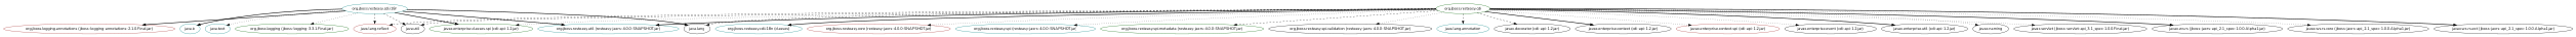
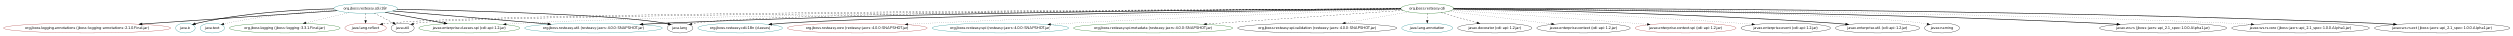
  digraph {
    fontname=Nunito
    node [color=black fontname=Nunito]
    edge [fontname=Nunito style=bold]
    "org.jboss.resteasy.cdi" [color=darkgreen]
    "java.lang"
    "java.lang.annotation" [color=teal]
    "java.lang.reflect" [color=brown]
    "java.util"
    "javax.decorator (cdi-api-1.2.jar)"
    "javax.enterprise.context (cdi-api-1.2.jar)"
    "javax.enterprise.context.spi (cdi-api-1.2.jar)" [color=brown]
    "javax.enterprise.event (cdi-api-1.2.jar)"
    n10 [color=darkgreen label="javax.enterprise.classes.spi (cdi-api-1.2.jar)"]
    "javax.enterprise.util (cdi-api-1.2.jar)"
    "javax.naming"
-   "javax.servlet (jboss-servlet-api_3.1_spec-1.0.0.Final.jar)"
    "javax.ws.rs (jboss-jaxrs-api_2.1_spec-1.0.0.Alpha1.jar)"
    "javax.ws.rs.core (jboss-jaxrs-api_2.1_spec-1.0.0.Alpha1.jar)"
    "javax.ws.rs.ext (jboss-jaxrs-api_2.1_spec-1.0.0.Alpha1.jar)"
    "org.jboss.resteasy.cdi.i18n (classes)" [color=teal]
    "org.jboss.resteasy.core (resteasy-jaxrs-4.0.0-SNAPSHOT.jar)" [color=brown]
    "org.jboss.resteasy.spi (resteasy-jaxrs-4.0.0-SNAPSHOT.jar)" [color=teal]
    "org.jboss.resteasy.spi.metadata (resteasy-jaxrs-4.0.0-SNAPSHOT.jar)" [color=darkgreen]
    "org.jboss.resteasy.spi.validation (resteasy-jaxrs-4.0.0-SNAPSHOT.jar)"
    "org.jboss.resteasy.util (resteasy-jaxrs-4.0.0-SNAPSHOT.jar)" [color=teal]
    "org.jboss.resteasy.cdi.i18n" [color=teal]
    "java.io" [color=teal]
    "java.text" [color=teal]
    "org.jboss.logging (jboss-logging-3.3.1.Final.jar)" [color=darkgreen]
    "org.jboss.logging.annotations (jboss-logging-annotations-2.1.0.Final.jar)" [color=brown]
    "org.jboss.resteasy.cdi" -> "java.lang" [style=dashed]
    "org.jboss.resteasy.cdi" -> "java.lang.annotation" [style=dashed]
    "org.jboss.resteasy.cdi" -> "java.lang.reflect" [style=dashed]
    "org.jboss.resteasy.cdi" -> "java.util" [style=dashed]
    "org.jboss.resteasy.cdi" -> "javax.decorator (cdi-api-1.2.jar)" [style=dashed]
-   "org.jboss.resteasy.cdi" -> "javax.enterprise.context (cdi-api-1.2.jar)"
+   "org.jboss.resteasy.cdi" -> "javax.enterprise.context (cdi-api-1.2.jar)" [style=dotted]
    "org.jboss.resteasy.cdi" -> "javax.enterprise.context.spi (cdi-api-1.2.jar)" [style=dotted]
    "org.jboss.resteasy.cdi" -> "javax.enterprise.event (cdi-api-1.2.jar)" [style=dotted]
    "org.jboss.resteasy.cdi" -> n10 [style=dotted]
    "org.jboss.resteasy.cdi" -> "javax.enterprise.util (cdi-api-1.2.jar)"
    "org.jboss.resteasy.cdi" -> "javax.naming" [style=dotted]
-   "org.jboss.resteasy.cdi" -> "javax.servlet (jboss-servlet-api_3.1_spec-1.0.0.Final.jar)" [style=dotted]
    "org.jboss.resteasy.cdi" -> "javax.ws.rs (jboss-jaxrs-api_2.1_spec-1.0.0.Alpha1.jar)"
    "org.jboss.resteasy.cdi" -> "javax.ws.rs.core (jboss-jaxrs-api_2.1_spec-1.0.0.Alpha1.jar)" [style=dotted]
    "org.jboss.resteasy.cdi" -> "javax.ws.rs.ext (jboss-jaxrs-api_2.1_spec-1.0.0.Alpha1.jar)"
    "org.jboss.resteasy.cdi" -> "org.jboss.resteasy.cdi.i18n (classes)"
    "org.jboss.resteasy.cdi" -> "org.jboss.resteasy.core (resteasy-jaxrs-4.0.0-SNAPSHOT.jar)" [style=dotted]
    "org.jboss.resteasy.cdi" -> "org.jboss.resteasy.spi (resteasy-jaxrs-4.0.0-SNAPSHOT.jar)" [style=dotted]
    "org.jboss.resteasy.cdi" -> "org.jboss.resteasy.spi.metadata (resteasy-jaxrs-4.0.0-SNAPSHOT.jar)" [style=dashed]
    "org.jboss.resteasy.cdi" -> "org.jboss.resteasy.spi.validation (resteasy-jaxrs-4.0.0-SNAPSHOT.jar)" [style=dotted]
    "org.jboss.resteasy.cdi" -> "org.jboss.resteasy.util (resteasy-jaxrs-4.0.0-SNAPSHOT.jar)"
    "org.jboss.resteasy.cdi.i18n" -> "java.lang"
    "org.jboss.resteasy.cdi.i18n" -> "java.lang.reflect" [style=dashed]
    "org.jboss.resteasy.cdi.i18n" -> "java.util" [style=dashed]
    "org.jboss.resteasy.cdi.i18n" -> n10
    "org.jboss.resteasy.cdi.i18n" -> "org.jboss.resteasy.util (resteasy-jaxrs-4.0.0-SNAPSHOT.jar)"
    "org.jboss.resteasy.cdi.i18n" -> "java.io"
    "org.jboss.resteasy.cdi.i18n" -> "java.text" [style=dotted]
    "org.jboss.resteasy.cdi.i18n" -> "org.jboss.logging (jboss-logging-3.3.1.Final.jar)" [style=dotted]
    "org.jboss.resteasy.cdi.i18n" -> "org.jboss.logging.annotations (jboss-logging-annotations-2.1.0.Final.jar)"
  }
